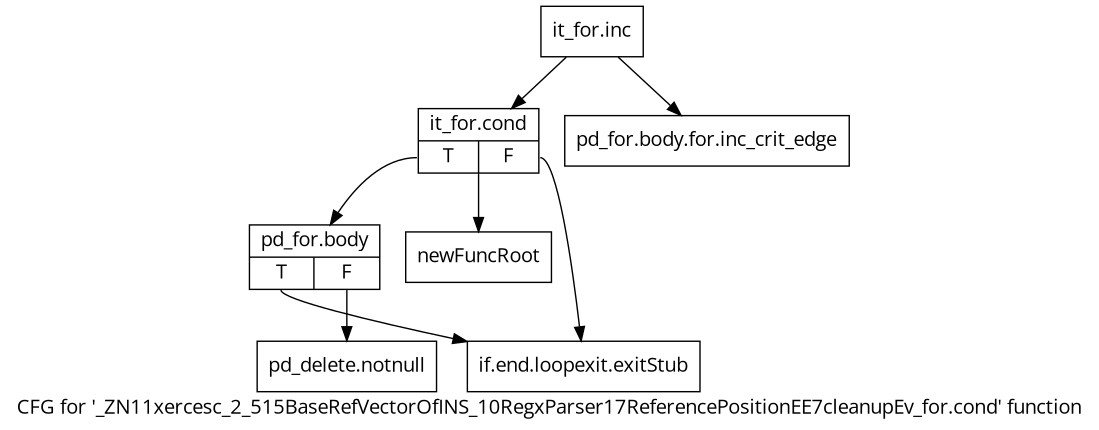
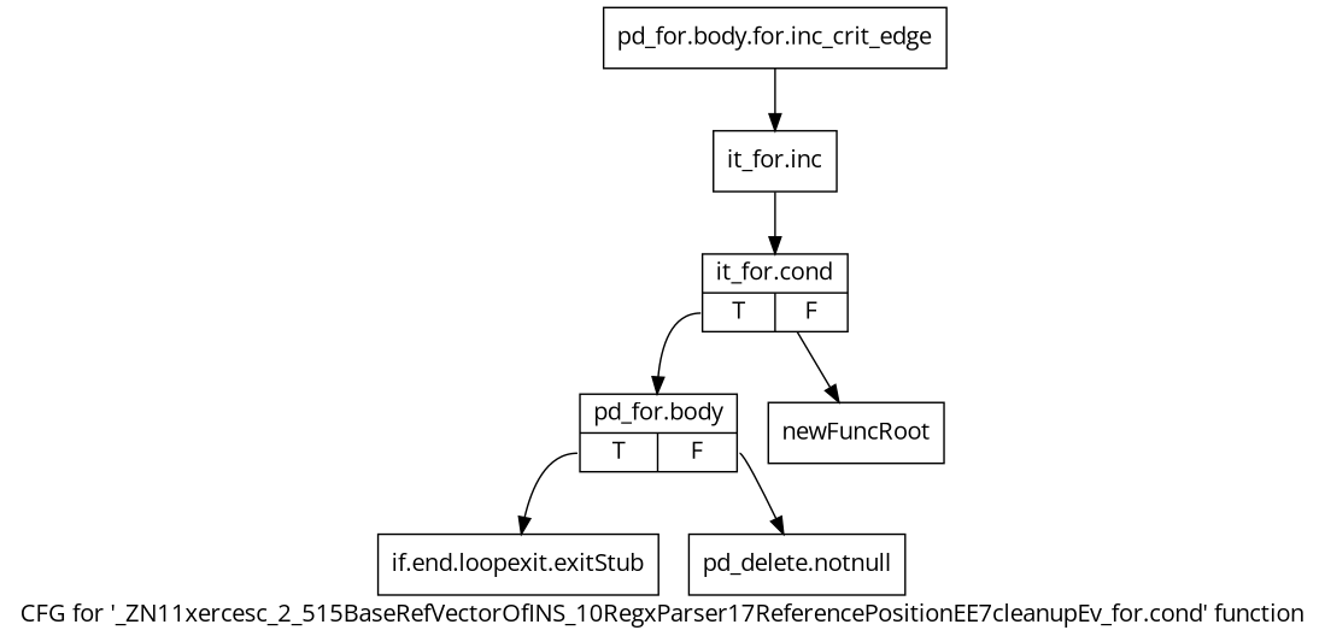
  digraph {
    fontname="Open Sans"
    label="CFG for '_ZN11xercesc_2_515BaseRefVectorOfINS_10RegxParser17ReferencePositionEE7cleanupEv_for.cond' function"
    node [fontname="Open Sans" shape=record]
    edge [fontname="Open Sans"]
    n1 [label="{newFuncRoot}"]
    n2 [label="{it_for.cond|{<s0>T|<s1>F}}"]
    n3 [label="{if.end.loopexit.exitStub}"]
    n4 [label="{pd_for.body|{<s0>T|<s1>F}}"]
    n5 [label="{pd_delete.notnull}"]
    n6 [label="{pd_for.body.for.inc_crit_edge}"]
    n7 [label="{it_for.inc}"]
    n2 -> n1
-   n2 -> n3 [tailport=s1]
    n2 -> n4 [tailport=s0]
    n4 -> n3 [tailport=s0]
    n4 -> n5 [tailport=s1]
-   n7 -> n6
+   n6 -> n7
    n7 -> n2
  }
